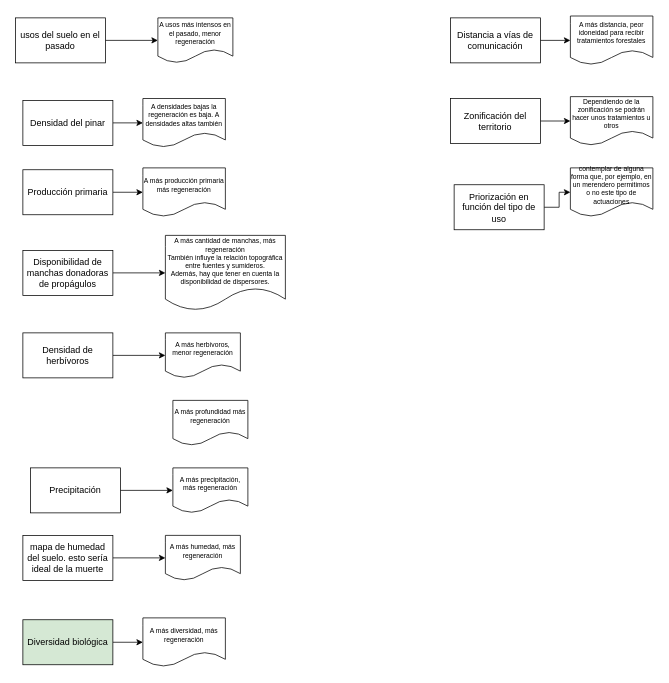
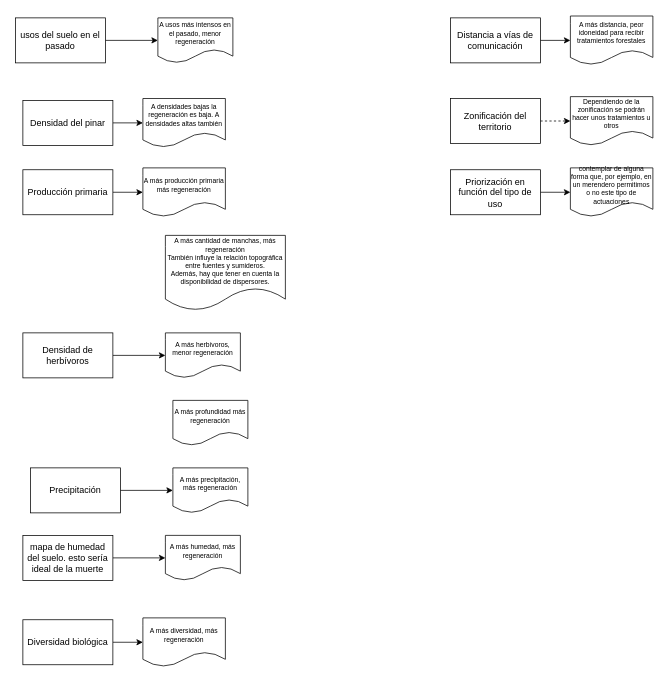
  <mxCell id="0" />
  <mxCell id="1" parent="0" />
  <mxCell id="2" style="edgeStyle=orthogonalEdgeStyle;rounded=0;orthogonalLoop=1;jettySize=auto;html=1;entryX=0;entryY=0.5;entryDx=0;entryDy=0;fontSize=9;" edge="1" parent="1" source="3" target="7"><mxGeometry relative="1" as="geometry" /></mxCell>
  <mxCell id="3" value="Precipitación" style="rounded=0;whiteSpace=wrap;html=1;" vertex="1" parent="1"><mxGeometry x="40" y="623" width="120" height="60" as="geometry" /></mxCell>
  <mxCell id="4" style="edgeStyle=orthogonalEdgeStyle;rounded=0;orthogonalLoop=1;jettySize=auto;html=1;entryX=0;entryY=0.5;entryDx=0;entryDy=0;" edge="1" parent="1" source="5" target="6"><mxGeometry relative="1" as="geometry" /></mxCell>
  <mxCell id="5" value="Densidad del pinar" style="rounded=0;whiteSpace=wrap;html=1;" vertex="1" parent="1"><mxGeometry x="30" y="133" width="120" height="60" as="geometry" /></mxCell>
  <mxCell id="6" value="A densidades bajas la regeneración es baja. A densidades altas también" style="shape=document;whiteSpace=wrap;html=1;boundedLbl=1;fontSize=9;" vertex="1" parent="1"><mxGeometry x="190" y="130.5" width="110" height="65" as="geometry" /></mxCell>
  <mxCell id="7" value="A más precipitación, más regeneración" style="shape=document;whiteSpace=wrap;html=1;boundedLbl=1;fontSize=9;" vertex="1" parent="1"><mxGeometry x="230" y="623" width="100" height="60" as="geometry" /></mxCell>
- <mxCell id="8" style="edgeStyle=orthogonalEdgeStyle;rounded=0;orthogonalLoop=1;jettySize=auto;html=1;entryX=0;entryY=0.5;entryDx=0;entryDy=0;fontSize=9;" edge="1" parent="1" source="9" target="10"><mxGeometry relative="1" as="geometry" /></mxCell>
- <mxCell id="9" value="Disponibilidad de manchas donadoras de propágulos" style="rounded=0;whiteSpace=wrap;html=1;" vertex="1" parent="1"><mxGeometry x="30" y="333" width="120" height="60" as="geometry" /></mxCell>
  <mxCell id="10" value="A más cantidad de manchas, más regeneración&lt;br&gt;También influye la relación topográfica entre fuentes y sumideros.&lt;br&gt;Además, hay que tener en cuenta la disponibilidad de dispersores." style="shape=document;whiteSpace=wrap;html=1;boundedLbl=1;fontSize=9;" vertex="1" parent="1"><mxGeometry x="220" y="313" width="160" height="100" as="geometry" /></mxCell>
  <mxCell id="11" value="A más profundidad más regeneración" style="shape=document;whiteSpace=wrap;html=1;boundedLbl=1;fontSize=9;" vertex="1" parent="1"><mxGeometry x="230" y="533" width="100" height="60" as="geometry" /></mxCell>
  <mxCell id="12" style="edgeStyle=orthogonalEdgeStyle;rounded=0;orthogonalLoop=1;jettySize=auto;html=1;entryX=0;entryY=0.5;entryDx=0;entryDy=0;fontSize=9;" edge="1" parent="1" source="13" target="14"><mxGeometry relative="1" as="geometry" /></mxCell>
  <mxCell id="13" value="usos del suelo en el pasado" style="rounded=0;whiteSpace=wrap;html=1;" vertex="1" parent="1"><mxGeometry x="20" y="23" width="120" height="60" as="geometry" /></mxCell>
  <mxCell id="14" value="A usos más intensos en el pasado, menor regeneración" style="shape=document;whiteSpace=wrap;html=1;boundedLbl=1;fontSize=9;" vertex="1" parent="1"><mxGeometry x="210" y="23" width="100" height="60" as="geometry" /></mxCell>
  <mxCell id="15" style="edgeStyle=orthogonalEdgeStyle;rounded=0;orthogonalLoop=1;jettySize=auto;html=1;entryX=0;entryY=0.5;entryDx=0;entryDy=0;fontSize=9;" edge="1" parent="1" source="16" target="17"><mxGeometry relative="1" as="geometry" /></mxCell>
  <mxCell id="16" value="Densidad de herbívoros" style="rounded=0;whiteSpace=wrap;html=1;" vertex="1" parent="1"><mxGeometry x="30" y="443" width="120" height="60" as="geometry" /></mxCell>
  <mxCell id="17" value="A más herbívoros, menor regeneración" style="shape=document;whiteSpace=wrap;html=1;boundedLbl=1;fontSize=9;" vertex="1" parent="1"><mxGeometry x="220" y="443" width="100" height="60" as="geometry" /></mxCell>
  <mxCell id="18" style="edgeStyle=orthogonalEdgeStyle;rounded=0;orthogonalLoop=1;jettySize=auto;html=1;entryX=0;entryY=0.5;entryDx=0;entryDy=0;fontSize=9;" edge="1" parent="1" source="19" target="20"><mxGeometry relative="1" as="geometry" /></mxCell>
  <mxCell id="19" value="mapa de humedad del suelo. esto sería ideal de la muerte" style="rounded=0;whiteSpace=wrap;html=1;" vertex="1" parent="1"><mxGeometry x="30" y="713" width="120" height="60" as="geometry" /></mxCell>
  <mxCell id="20" value="A más humedad, más regeneración" style="shape=document;whiteSpace=wrap;html=1;boundedLbl=1;fontSize=9;" vertex="1" parent="1"><mxGeometry x="220" y="713" width="100" height="60" as="geometry" /></mxCell>
  <mxCell id="21" style="edgeStyle=orthogonalEdgeStyle;rounded=0;orthogonalLoop=1;jettySize=auto;html=1;entryX=0;entryY=0.5;entryDx=0;entryDy=0;" edge="1" parent="1" source="22" target="23"><mxGeometry relative="1" as="geometry" /></mxCell>
  <mxCell id="22" value="Producción primaria" style="rounded=0;whiteSpace=wrap;html=1;" vertex="1" parent="1"><mxGeometry x="30" y="225.5" width="120" height="60" as="geometry" /></mxCell>
  <mxCell id="23" value="A más producción primaria más regeneración" style="shape=document;whiteSpace=wrap;html=1;boundedLbl=1;fontSize=9;" vertex="1" parent="1"><mxGeometry x="190" y="223" width="110" height="65" as="geometry" /></mxCell>
  <mxCell id="24" style="edgeStyle=orthogonalEdgeStyle;rounded=0;orthogonalLoop=1;jettySize=auto;html=1;entryX=0;entryY=0.5;entryDx=0;entryDy=0;" edge="1" parent="1" source="25" target="26"><mxGeometry relative="1" as="geometry" /></mxCell>
  <mxCell id="25" value="Distancia a vías de comunicación" style="rounded=0;whiteSpace=wrap;html=1;" vertex="1" parent="1"><mxGeometry x="600" y="23" width="120" height="60" as="geometry" /></mxCell>
  <mxCell id="26" value="A más distancia, peor idoneidad para recibir tratamientos forestales" style="shape=document;whiteSpace=wrap;html=1;boundedLbl=1;fontSize=9;" vertex="1" parent="1"><mxGeometry x="760" y="20.5" width="110" height="65" as="geometry" /></mxCell>
- <mxCell id="27" style="edgeStyle=orthogonalEdgeStyle;rounded=0;orthogonalLoop=1;jettySize=auto;html=1;entryX=0;entryY=0.5;entryDx=0;entryDy=0;" edge="1" parent="1" source="28" target="29"><mxGeometry relative="1" as="geometry" /></mxCell>
+ <mxCell id="27" style="edgeStyle=orthogonalEdgeStyle;rounded=0;orthogonalLoop=1;jettySize=auto;html=1;entryX=0;entryY=0.5;entryDx=0;entryDy=0;dashed=1;" edge="1" parent="1" source="28" target="29"><mxGeometry relative="1" as="geometry" /></mxCell>
  <mxCell id="28" value="Zonificación del territorio" style="rounded=0;whiteSpace=wrap;html=1;" vertex="1" parent="1"><mxGeometry x="600" y="130.5" width="120" height="60" as="geometry" /></mxCell>
  <mxCell id="29" value="Dependiendo de la zonificación se podrán hacer unos tratamientos u otros" style="shape=document;whiteSpace=wrap;html=1;boundedLbl=1;fontSize=9;" vertex="1" parent="1"><mxGeometry x="760" y="128" width="110" height="65" as="geometry" /></mxCell>
  <mxCell id="30" style="edgeStyle=orthogonalEdgeStyle;rounded=0;orthogonalLoop=1;jettySize=auto;html=1;entryX=0;entryY=0.5;entryDx=0;entryDy=0;" edge="1" parent="1" source="31" target="32"><mxGeometry relative="1" as="geometry" /></mxCell>
- <mxCell id="31" value="Priorización en función del tipo de uso" style="rounded=0;whiteSpace=wrap;html=1;" vertex="1" parent="1"><mxGeometry x="605" y="245.5" width="120" height="60" as="geometry" /></mxCell>
+ <mxCell id="31" value="Priorización en función del tipo de uso" style="rounded=0;whiteSpace=wrap;html=1;" vertex="1" parent="1"><mxGeometry x="600" y="225.5" width="120" height="60" as="geometry" /></mxCell>
  <mxCell id="32" value="contemplar de alguna forma que, por ejemplo, en un merendero permitimos o no este tipo de actuaciones" style="shape=document;whiteSpace=wrap;html=1;boundedLbl=1;fontSize=9;" vertex="1" parent="1"><mxGeometry x="760" y="223" width="110" height="65" as="geometry" /></mxCell>
  <mxCell id="33" style="edgeStyle=orthogonalEdgeStyle;rounded=0;orthogonalLoop=1;jettySize=auto;html=1;entryX=0;entryY=0.5;entryDx=0;entryDy=0;" edge="1" parent="1" source="34" target="35"><mxGeometry relative="1" as="geometry" /></mxCell>
- <mxCell id="34" value="Diversidad biológica" style="rounded=0;whiteSpace=wrap;html=1;fillColor=#d5e8d4;" vertex="1" parent="1"><mxGeometry x="30" y="825.5" width="120" height="60" as="geometry" /></mxCell>
+ <mxCell id="34" value="Diversidad biológica" style="rounded=0;whiteSpace=wrap;html=1;" vertex="1" parent="1"><mxGeometry x="30" y="825.5" width="120" height="60" as="geometry" /></mxCell>
  <mxCell id="35" value="A más diversidad, más regeneración" style="shape=document;whiteSpace=wrap;html=1;boundedLbl=1;fontSize=9;" vertex="1" parent="1"><mxGeometry x="190" y="823" width="110" height="65" as="geometry" /></mxCell>
